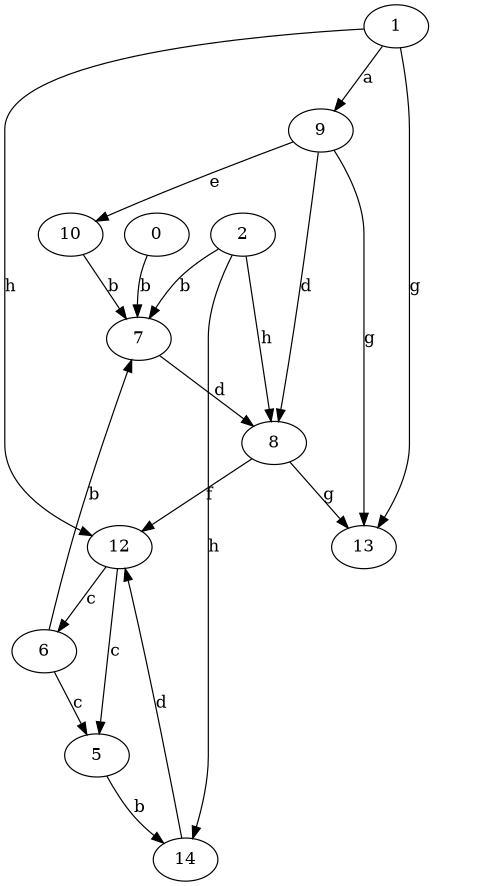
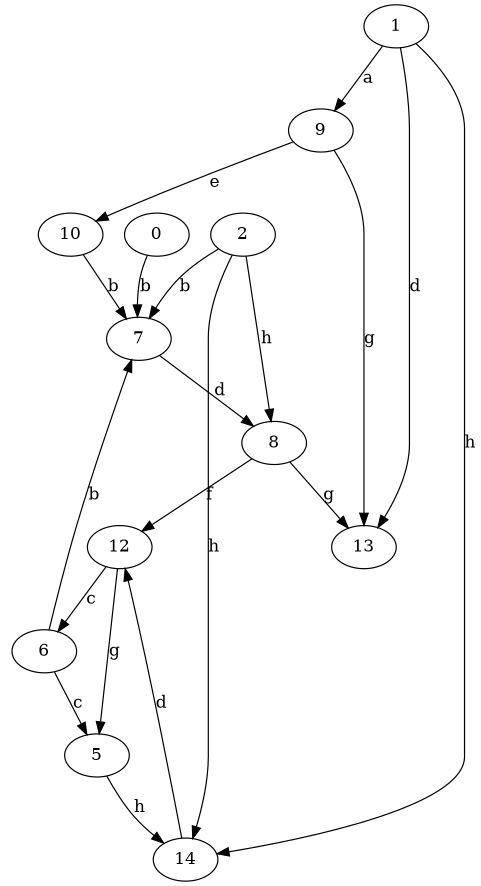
  strict digraph {
    n1 [label=7]
    0
    8
    2
    14
    13
    12
    n8 [label=9]
    10
    5
    6
    1
    n1 -> 8 [label=d]
    0 -> n1 [label=b]
    8 -> 13 [label=g]
    8 -> 12 [label=f]
    2 -> n1 [label=b]
    2 -> 8 [label=h]
    2 -> 14 [label=h]
    14 -> 12 [label=d]
-   12 -> 5 [label=c]
+   12 -> 5 [label=g]
    12 -> 6 [label=c]
-   n8 -> 8 [label=d]
    n8 -> 13 [label=g]
    n8 -> 10 [label=e]
    10 -> n1 [label=b]
-   5 -> 14 [label=b]
+   5 -> 14 [label=h]
    6 -> n1 [label=b]
    6 -> 5 [label=c]
-   1 -> 12 [label=h]
-   1 -> 13 [label=g]
+   1 -> 14 [label=h]
+   1 -> 13 [label=d]
    1 -> n8 [label=a]
  }
